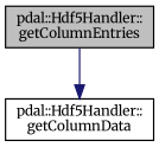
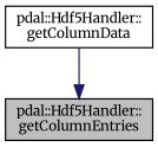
  digraph {
    rankdir=TB
    fontname=Merriweather
    node [color=black fontname=Merriweather fontsize=10 shape=record style=filled]
    n1 [fillcolor=grey75 fontcolor=black height=0.2 label="pdal::Hdf5Handler::\lgetColumnEntries" width=0.4]
    n2 [fillcolor=white height=0.2 label="pdal::Hdf5Handler::\lgetColumnData" width=0.4]
-   n1 -> n2 [color=midnightblue fontname=Merriweather fontsize=10 labelfontname=Helvetica labelfontsize=10 style=solid]
+   n2 -> n1 [color=midnightblue fontname=Merriweather fontsize=10 labelfontname=Helvetica labelfontsize=10 style=solid]
  }
